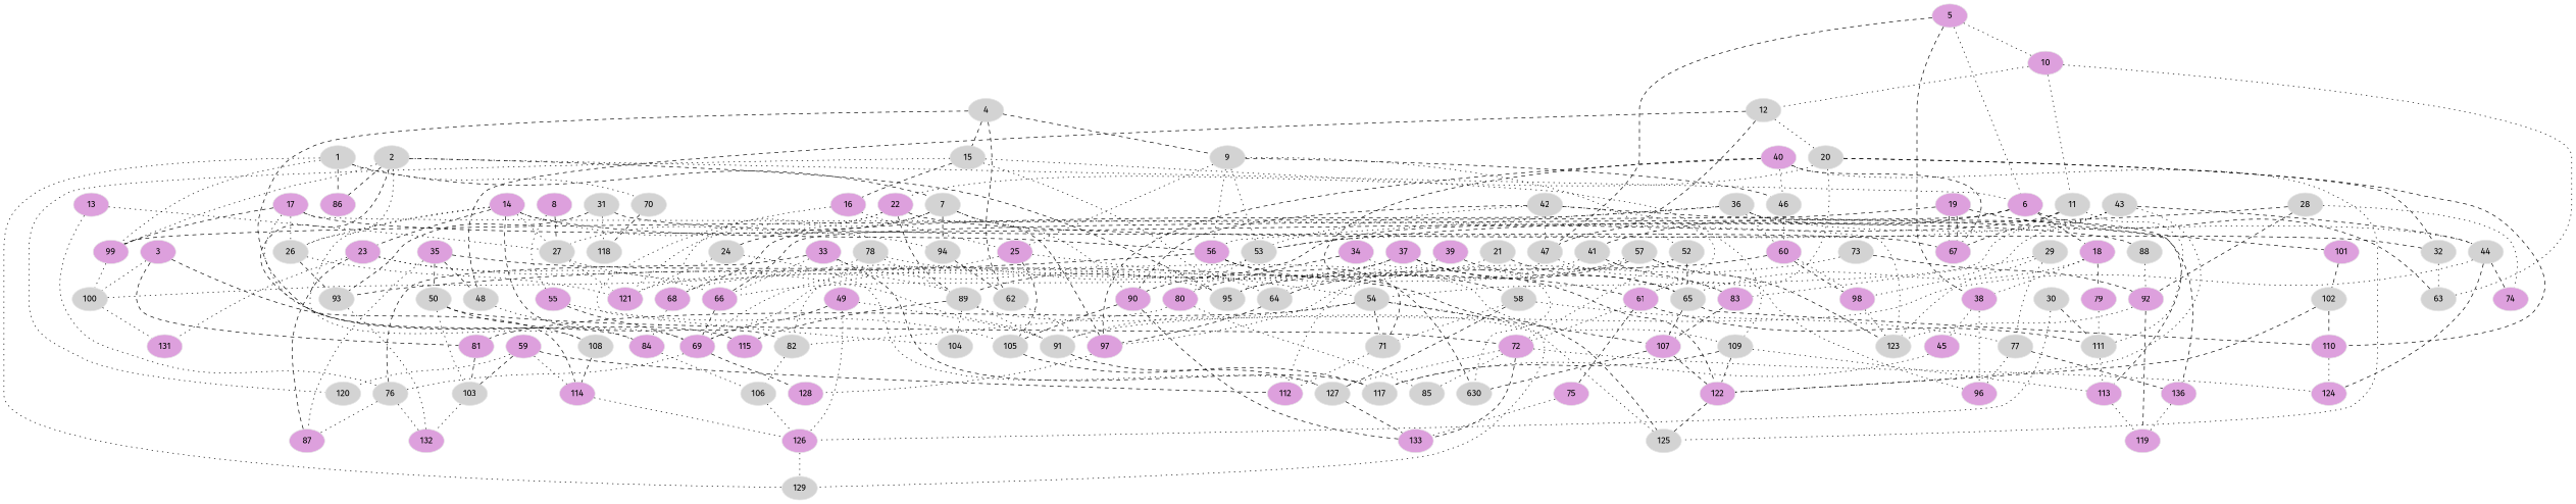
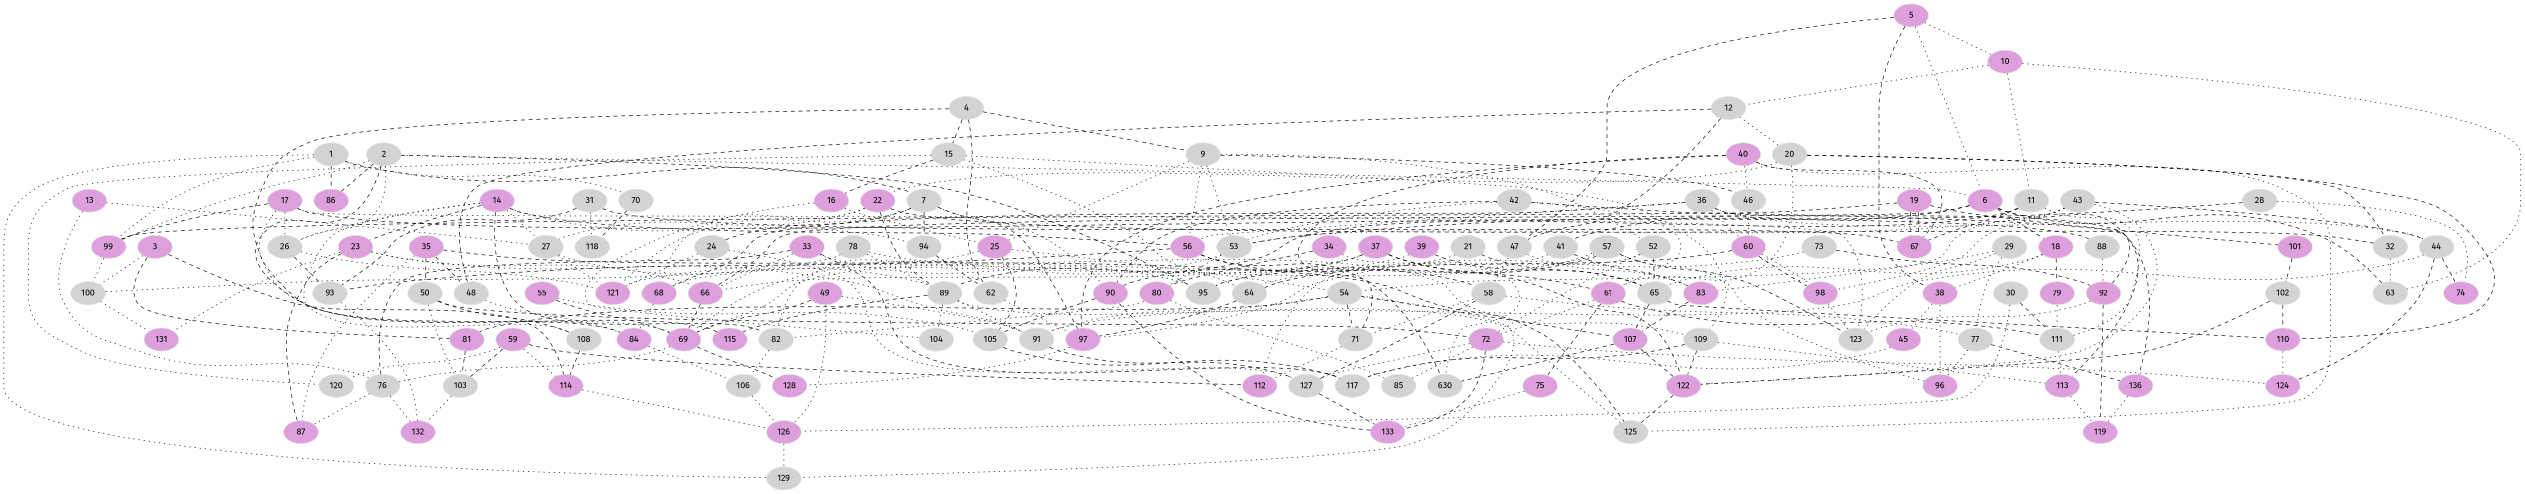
  graph {
    fontname="Fira Sans"
    node [color=gray90 fillcolor=lightgrey fontname="Fira Sans" style=filled]
    edge [fontname="Fira Sans" style=dotted]
    1
    7
    70
    86 [fillcolor=plum]
    99 [fillcolor=plum]
    129
    24
    90 [fillcolor=plum]
    94
    97 [fillcolor=plum]
    121 [fillcolor=plum]
    118
    100
    2
    6 [fillcolor=plum]
    26
    84 [fillcolor=plum]
    95
    18 [fillcolor=plum]
    41
    63
    66 [fillcolor=plum]
    93
    106
    3 [fillcolor=plum]
    81 [fillcolor=plum]
    114 [fillcolor=plum]
    103
    131 [fillcolor=plum]
    126 [fillcolor=plum]
    4
    9
    15
    62
    115 [fillcolor=plum]
    25 [fillcolor=plum]
    46
    52
    53
    56 [fillcolor=plum]
    16 [fillcolor=plum]
    64
    109
    120
    5 [fillcolor=plum]
    10 [fillcolor=plum]
    38 [fillcolor=plum]
    47
    11
    12
    45 [fillcolor=plum]
    96 [fillcolor=plum]
    83 [fillcolor=plum]
    58
    65
    79 [fillcolor=plum]
    69 [fillcolor=plum]
    127
    105
    133 [fillcolor=plum]
    128 [fillcolor=plum]
-   8 [fillcolor=plum]
    27
    55 [fillcolor=plum]
    89
    82
    54
    60 [fillcolor=plum]
    72 [fillcolor=plum]
    112 [fillcolor=plum]
    80 [fillcolor=plum]
    n72 [label=630]
    67 [fillcolor=plum]
    111
    20
    48
    104
    91
    125
    113 [fillcolor=plum]
    22 [fillcolor=plum]
    32
    61 [fillcolor=plum]
    110 [fillcolor=plum]
    13 [fillcolor=plum]
    76
    87 [fillcolor=plum]
    132 [fillcolor=plum]
    14 [fillcolor=plum]
    23 [fillcolor=plum]
    108
    117
    122 [fillcolor=plum]
    17 [fillcolor=plum]
    88
    123
    92 [fillcolor=plum]
    107 [fillcolor=plum]
    19 [fillcolor=plum]
    101 [fillcolor=plum]
    102
    68 [fillcolor=plum]
    75 [fillcolor=plum]
    124 [fillcolor=plum]
    21
    71
    28
    74 [fillcolor=plum]
    119 [fillcolor=plum]
    29
    77
    n112 [fillcolor=plum label=136]
    30
    31
    33 [fillcolor=plum]
    34 [fillcolor=plum]
    85
    35 [fillcolor=plum]
    50
    36
    44
    98 [fillcolor=plum]
    37 [fillcolor=plum]
    39 [fillcolor=plum]
    40 [fillcolor=plum]
    42
    43
    49 [fillcolor=plum]
    57
    59 [fillcolor=plum]
    73
    78
    1 -- 7 [style=dashed]
    1 -- 70
    1 -- 86 [style=dashed]
    1 -- 99
    1 -- 129
    7 -- 24 [style=dashed]
    7 -- 90
    7 -- 94 [style=dashed]
    7 -- 97 [style=dashed]
    7 -- 121
    70 -- 118 [style=dashed]
    99 -- 100
    24 -- 121
    24 -- 127
    90 -- 105 [style=dashed]
    90 -- 133 [style=dashed]
    94 -- 62 [style=dashed]
    97 -- 128
    100 -- 131
    2 -- 86 [style=dashed]
    2 -- 99
    2 -- 6
    2 -- 26
    2 -- 84 [style=dashed]
    2 -- 95 [style=dashed]
    6 -- 18 [style=dashed]
    6 -- 41 [style=dashed]
    6 -- 63 [style=dashed]
    6 -- 66 [style=dashed]
    26 -- 121
    26 -- 93 [style=dashed]
    84 -- 106
    18 -- 38
    18 -- 65
    18 -- 79 [style=dashed]
    41 -- 95
    41 -- 83 [style=dashed]
    66 -- 69 [style=dashed]
    93 -- 132
    106 -- 126
    3 -- 100
    3 -- 81 [style=dashed]
    3 -- 114 [style=dashed]
    81 -- 103 [style=dashed]
    114 -- 126
    103 -- 132
    126 -- 129
    4 -- 9 [style=dashed]
    4 -- 15 [style=dashed]
    4 -- 62 [style=dashed]
    4 -- 115 [style=dashed]
    9 -- 25
    9 -- 46 [style=dashed]
    9 -- 52
    9 -- 53
    9 -- 56
    15 -- 16 [style=dashed]
    15 -- 64
    15 -- 109
    15 -- 120
    62 -- 97
    25 -- 105 [style=dashed]
    25 -- 82
    25 -- 54
    46 -- 60
    52 -- 65 [style=dashed]
    52 -- 72
    52 -- 112
    53 -- 69
    53 -- 80
    56 -- 93 [style=dashed]
    56 -- 58 [style=dashed]
    56 -- n72 [style=dashed]
    16 -- 25
    16 -- 104
    64 -- 97 [style=dashed]
    109 -- 113
    109 -- 117 [style=dashed]
    109 -- 122 [style=dashed]
    5 -- 6
    5 -- 10
    5 -- 38 [style=dashed]
    5 -- 47 [style=dashed]
    10 -- 63
    10 -- 11
    10 -- 12
    38 -- 45
    38 -- 96
    47 -- 83
    47 -- 58
    11 -- 89 [style=dashed]
    11 -- 67 [style=dashed]
    11 -- 111
    12 -- 47 [style=dashed]
    12 -- 20
    12 -- 48 [style=dashed]
    45 -- 117
    83 -- 107 [style=dashed]
    58 -- 127 [style=dashed]
    58 -- 71
    58 -- 77
    65 -- 110 [style=dashed]
    65 -- 107 [style=dashed]
    79 -- 111
    69 -- 128 [style=dashed]
    69 -- 76
    127 -- 133 [style=dashed]
    105 -- 117 [style=dashed]
-   8 -- 27 [style=dashed]
-   8 -- 55
    27 -- 121
    27 -- 89
    55 -- 69 [style=dashed]
    55 -- 105
    89 -- 115 [style=dashed]
    89 -- 104
    89 -- 91
    89 -- 125
    82 -- 106
    54 -- 129
    54 -- 81 [style=dashed]
    54 -- 91
    54 -- 107 [style=dashed]
    54 -- 71 [style=dashed]
    60 -- 95 [style=dashed]
    60 -- 98 [style=dashed]
    60 -- 98
    72 -- 127
    72 -- 133 [style=dashed]
    72 -- 124
    72 -- 85
    80 -- 82
    80 -- 85
    111 -- 113
    20 -- 22
    20 -- 32 [style=dashed]
    20 -- 61
    20 -- 110 [style=dashed]
    48 -- 84
    91 -- 127 [style=dashed]
    113 -- 119
    22 -- 27
    22 -- 89 [style=dashed]
    22 -- 32 [style=dashed]
    22 -- 68
    32 -- 63
    61 -- 72
    61 -- 111 [style=dashed]
    61 -- 75 [style=dashed]
    110 -- 124
    13 -- 27
    13 -- 76
    76 -- 87
    76 -- 132
    14 -- 94
    14 -- 26
    14 -- 56 [style=dashed]
    14 -- 27
    14 -- 82 [style=dashed]
    14 -- 23 [style=dashed]
    14 -- 108
    23 -- 66
    23 -- 131
    23 -- 91
    23 -- 87 [style=dashed]
    108 -- 114 [style=dashed]
    122 -- 125 [style=dashed]
    17 -- 99 [style=dashed]
    17 -- 26
    17 -- 69
    17 -- 88 [style=dashed]
    17 -- 123
    88 -- 92
    92 -- 123
    92 -- 119 [style=dashed]
    107 -- n72 [style=dashed]
    107 -- 122 [style=dashed]
    19 -- 99 [style=dashed]
    19 -- 67 [style=dashed]
    19 -- 67 [style=dashed]
    19 -- 101 [style=dashed]
    101 -- 102 [style=dashed]
    102 -- 110 [style=dashed]
    102 -- 122 [style=dashed]
    68 -- 84
    75 -- 133
    21 -- 65 [style=dashed]
    21 -- 69
    71 -- 112
    28 -- 53 [style=dashed]
-   28 -- 92 [style=dashed]
+   6 -- 92 [style=dashed]
    28 -- 74
    29 -- 83
    29 -- 123
    29 -- 77
    77 -- 96
    77 -- n112 [style=dashed]
    n112 -- 119
    30 -- 126
    30 -- 111 [style=dashed]
    31 -- 118
    31 -- 93 [style=dashed]
    31 -- 67 [style=dashed]
    33 -- 95
    33 -- 66
    33 -- 76 [style=dashed]
    33 -- 117 [style=dashed]
    34 -- 80 [style=dashed]
    34 -- n72
    35 -- 48 [style=dashed]
    35 -- 125 [style=dashed]
    35 -- 87
    35 -- 50 [style=dashed]
    50 -- 103
    50 -- 72 [style=dashed]
    50 -- 108 [style=dashed]
    36 -- 56
    36 -- 60
    36 -- 113 [style=dashed]
    36 -- 68 [style=dashed]
    36 -- 44
    44 -- 91
    44 -- 124 [style=dashed]
    44 -- 74 [style=dashed]
    98 -- 123
    37 -- 90 [style=dashed]
    37 -- 66
    37 -- 61 [style=dashed]
    37 -- 122 [style=dashed]
    39 -- 65 [style=dashed]
    39 -- 68
    40 -- 97 [style=dashed]
    40 -- 46
    40 -- 67 [style=dashed]
    40 -- 125
    40 -- 71 [style=dashed]
    42 -- 90 [style=dashed]
    42 -- 53
-   42 -- 47
    42 -- 61
    42 -- n112 [style=dashed]
    43 -- 53
    43 -- 54
    43 -- 122
    43 -- 44 [style=dashed]
    43 -- 98
    49 -- 126
    49 -- 69 [style=dashed]
    49 -- 91
    57 -- 121
    57 -- 64
    57 -- 64 [style=dashed]
    57 -- 96
    57 -- 123 [style=dashed]
    59 -- 114
    59 -- 103 [style=dashed]
    59 -- 120
    59 -- 112 [style=dashed]
    73 -- 97
    73 -- 92 [style=dashed]
    78 -- 100
    78 -- 109
    78 -- 89
  }
